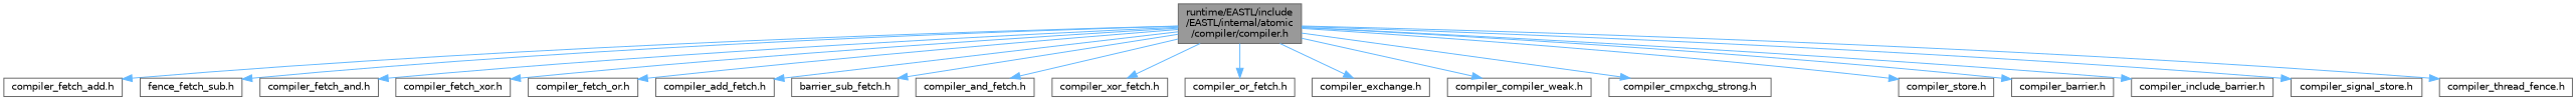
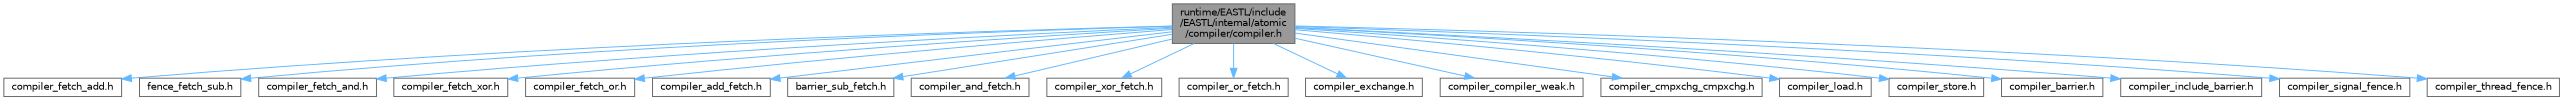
  digraph {
    node [color=grey40 fillcolor=white fontname=Helvetica fontsize=10 shape=box style=filled]
    edge [color=steelblue1 fontname=Helvetica fontsize=10 labelfontname=Helvetica labelfontsize=10 style=solid]
    n1 [color=gray40 fillcolor=grey60 fontcolor=black height=0.2 label="runtime/EASTL/include\l/EASTL/internal/atomic\l/compiler/compiler.h" width=0.4]
    n2 [height=0.2 label="compiler_fetch_add.h" width=0.4]
    n3 [height=0.2 label="fence_fetch_sub.h" width=0.4]
    n4 [height=0.2 label="compiler_fetch_and.h" width=0.4]
    n5 [height=0.2 label="compiler_fetch_xor.h" width=0.4]
    n6 [height=0.2 label="compiler_fetch_or.h" width=0.4]
    n7 [height=0.2 label="compiler_add_fetch.h" width=0.4]
    n8 [height=0.2 label="barrier_sub_fetch.h" width=0.4]
    n9 [height=0.2 label="compiler_and_fetch.h" width=0.4]
    n10 [height=0.2 label="compiler_xor_fetch.h" width=0.4]
    n11 [height=0.2 label="compiler_or_fetch.h" width=0.4]
    n12 [height=0.2 label="compiler_exchange.h" width=0.4]
    n13 [height=0.2 label="compiler_compiler_weak.h" width=0.4]
-   n14 [height=0.2 label="compiler_cmpxchg_strong.h" width=0.4]
+   n14 [height=0.2 label="compiler_cmpxchg_cmpxchg.h" width=0.4]
+   n15 [height=0.2 label="compiler_load.h" width=0.4]
    n16 [height=0.2 label="compiler_store.h" width=0.4]
    n17 [height=0.2 label="compiler_barrier.h" width=0.4]
    n18 [height=0.2 label="compiler_include_barrier.h" width=0.4]
-   n19 [height=0.2 label="compiler_signal_store.h" width=0.4]
+   n19 [height=0.2 label="compiler_signal_fence.h" width=0.4]
    n20 [height=0.2 label="compiler_thread_fence.h" width=0.4]
    n1 -> n2
    n1 -> n3
    n1 -> n4
    n1 -> n5
    n1 -> n6
    n1 -> n7
    n1 -> n8
    n1 -> n9
    n1 -> n10
    n1 -> n11
    n1 -> n12
    n1 -> n13
    n1 -> n14
+   n1 -> n15
    n1 -> n16
    n1 -> n17
    n1 -> n18
    n1 -> n19
    n1 -> n20
  }
